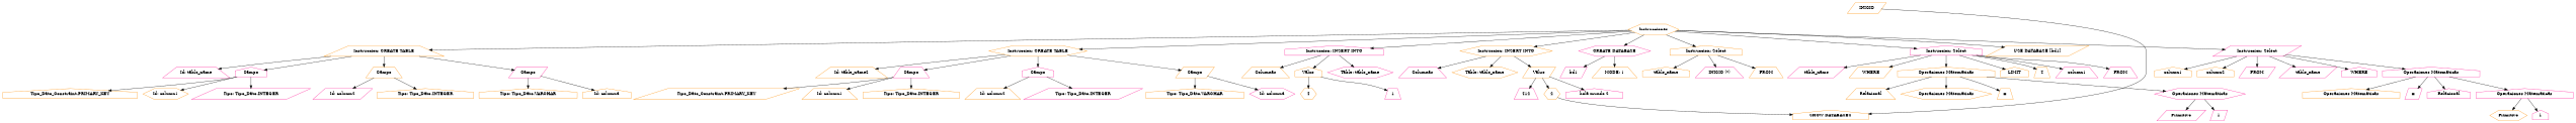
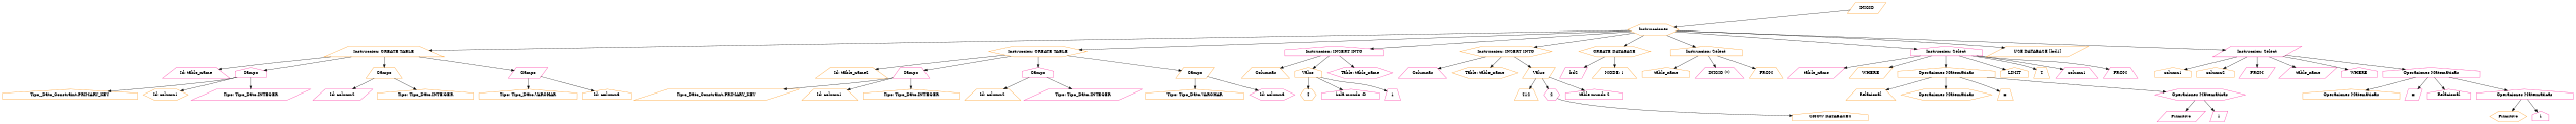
  digraph {
    rankdir=TB
    node [color=darkorange shape=house]
    edge [color=black]
    n1 [label=INICIO shape=parallelogram]
    n2 [label=Instrucciones shape=hexagon]
-   n3 [color=deeppink label="CREATE DATABASE" shape=hexagon]
+   n3 [label="CREATE DATABASE" shape=hexagon]
    n4 [label="USE DATABASE [bd1]" shape=parallelogram]
    n5 [label="Instruccion: CREATE TABLE" shape=trapezium]
    n6 [label="Instruccion: CREATE TABLE" shape=hexagon]
    n7 [color=deeppink label="Instruccion: INSERT INTO"]
    n8 [label="Instruccion: INSERT INTO" shape=hexagon]
    n9 [label="Instruccion: Select"]
    n10 [color=deeppink label="Instruccion: Select"]
    n11 [color=deeppink label="Instruccion: Select" shape=parallelogram]
-   n12 [color=deeppink label=bd1 shape=parallelogram]
+   n12 [color=deeppink label=bd2 shape=parallelogram]
    n13 [label="MODE: 1" shape=trapezium]
    n14 [color=deeppink label="Id: table_name" shape=trapezium]
    n15 [color=deeppink label=Campo]
    n16 [label=Campo shape=trapezium]
    n17 [color=deeppink label=Campo shape=parallelogram]
    n18 [label="Id: table_name2" shape=trapezium]
    n19 [color=deeppink label=Campo shape=trapezium]
    n20 [color=deeppink label=Campo]
    n21 [label=Campo shape=parallelogram]
    n22 [label="SHOW DATABASES"]
    n23 [color=deeppink label="Table: table_name" shape=hexagon]
    n24 [label=Columnas shape=trapezium]
    n25 [label=Value]
    n26 [label="Table: table_name" shape=hexagon]
    n27 [color=deeppink label=Columnas shape=trapezium]
    n28 [label=Value shape=parallelogram]
    n29 [color=deeppink label="INICIO (*)" shape=trapezium]
    n30 [label=FROM shape=trapezium]
    n31 [label=table_name]
    n32 [color=deeppink label=column1 shape=trapezium]
    n33 [color=deeppink label=FROM shape=trapezium]
    n34 [color=deeppink label=table_name shape=parallelogram]
    n35 [label=WHERE shape=parallelogram]
    n36 [label="Operaciones Matematicas"]
    n37 [label=LIMIT]
    n38 [label=4 shape=trapezium]
    n39 [label=column1]
    n40 [label=column2]
    n41 [color=deeppink label=FROM shape=parallelogram]
    n42 [color=deeppink label=table_name shape=parallelogram]
    n43 [color=deeppink label=WHERE]
    n44 [color=deeppink label="Operaciones Matematicas"]
    n45 [label="Id: column1" shape=hexagon]
    n46 [color=deeppink label="Tipo: Tipo_Dato.INTEGER" shape=parallelogram]
    n47 [label="Tipo_Dato_Constraint.PRIMARY_KEY"]
    n48 [color=deeppink label="Id: column2" shape=parallelogram]
    n49 [label="Tipo: Tipo_Dato.INTEGER"]
    n50 [label="Id: column3"]
    n51 [label="Tipo: Tipo_Dato.VARCHAR"]
    n52 [label="Id: column1" shape=trapezium]
    n53 [label="Tipo: Tipo_Dato.INTEGER"]
    n54 [label="Tipo_Dato_Constraint.PRIMARY_KEY" shape=parallelogram]
    n55 [label="Id: column2" shape=trapezium]
    n56 [color=deeppink label="Tipo: Tipo_Dato.INTEGER" shape=parallelogram]
    n57 [color=deeppink label="Id: column3" shape=hexagon]
    n58 [label="Tipo: Tipo_Dato.VARCHAR"]
    n59 [color=deeppink label=1 shape=trapezium]
    n60 [label=4 shape=hexagon]
-   n62 [label=2 shape=hexagon]
-   n63 [color=deeppink label=412 shape=trapezium]
-   n64 [color=deeppink label="hola mundo 2"]
+   n61 [color=deeppink label="hola mundo :D"]
+   n62 [color=deeppink label=2 shape=hexagon]
+   n63 [label=412 shape=trapezium]
+   n64 [color=deeppink label="table mundo 2"]
    n65 [label=Relacional shape=trapezium]
    n66 [label="Operaciones Matematicas" shape=hexagon]
    n67 [label="=" shape=trapezium]
    n68 [color=deeppink label="Operaciones Matematicas" shape=hexagon]
    n69 [color=deeppink label=Primitivo shape=parallelogram]
    n70 [color=deeppink label=1 shape=parallelogram]
    n71 [color=deeppink label=Relacional]
    n72 [label="Operaciones Matematicas"]
    n73 [color=deeppink label="=" shape=parallelogram]
    n74 [color=deeppink label="Operaciones Matematicas"]
    n75 [label=Primitivo shape=hexagon]
    n76 [color=deeppink label=1]
-   n1 -> n22
+   n1 -> n2
    n2 -> n3
    n2 -> n4
    n2 -> n5
    n2 -> n6
    n2 -> n7
    n2 -> n8
    n2 -> n9
    n2 -> n10
    n2 -> n11
    n3 -> n12
    n3 -> n13
    n5 -> n14
    n5 -> n15
    n5 -> n16
    n5 -> n17
    n6 -> n18
    n6 -> n19
    n6 -> n20
    n6 -> n21
    n7 -> n23
    n7 -> n24
    n7 -> n25
    n8 -> n26
    n8 -> n27
    n8 -> n28
    n9 -> n29
    n9 -> n30
    n9 -> n31
    n10 -> n32
    n10 -> n33
    n10 -> n34
    n10 -> n35
    n10 -> n36
    n10 -> n37
    n10 -> n38
    n11 -> n39
    n11 -> n40
    n11 -> n41
    n11 -> n42
    n11 -> n43
    n11 -> n44
    n15 -> n45
    n15 -> n46
    n15 -> n47
    n16 -> n48
    n16 -> n49
    n17 -> n50
    n17 -> n51
    n19 -> n52
    n19 -> n53
    n19 -> n54
    n20 -> n55
    n20 -> n56
    n21 -> n57
    n21 -> n58
    n25 -> n59
    n25 -> n60
+   n25 -> n61
    n28 -> n62
    n28 -> n63
    n28 -> n64
    n36 -> n65
    n36 -> n66
    n36 -> n67
    n36 -> n68
    n44 -> n71
    n44 -> n72
    n44 -> n73
    n44 -> n74
    n62 -> n22
    n68 -> n69
    n68 -> n70
    n74 -> n75
    n74 -> n76
  }
